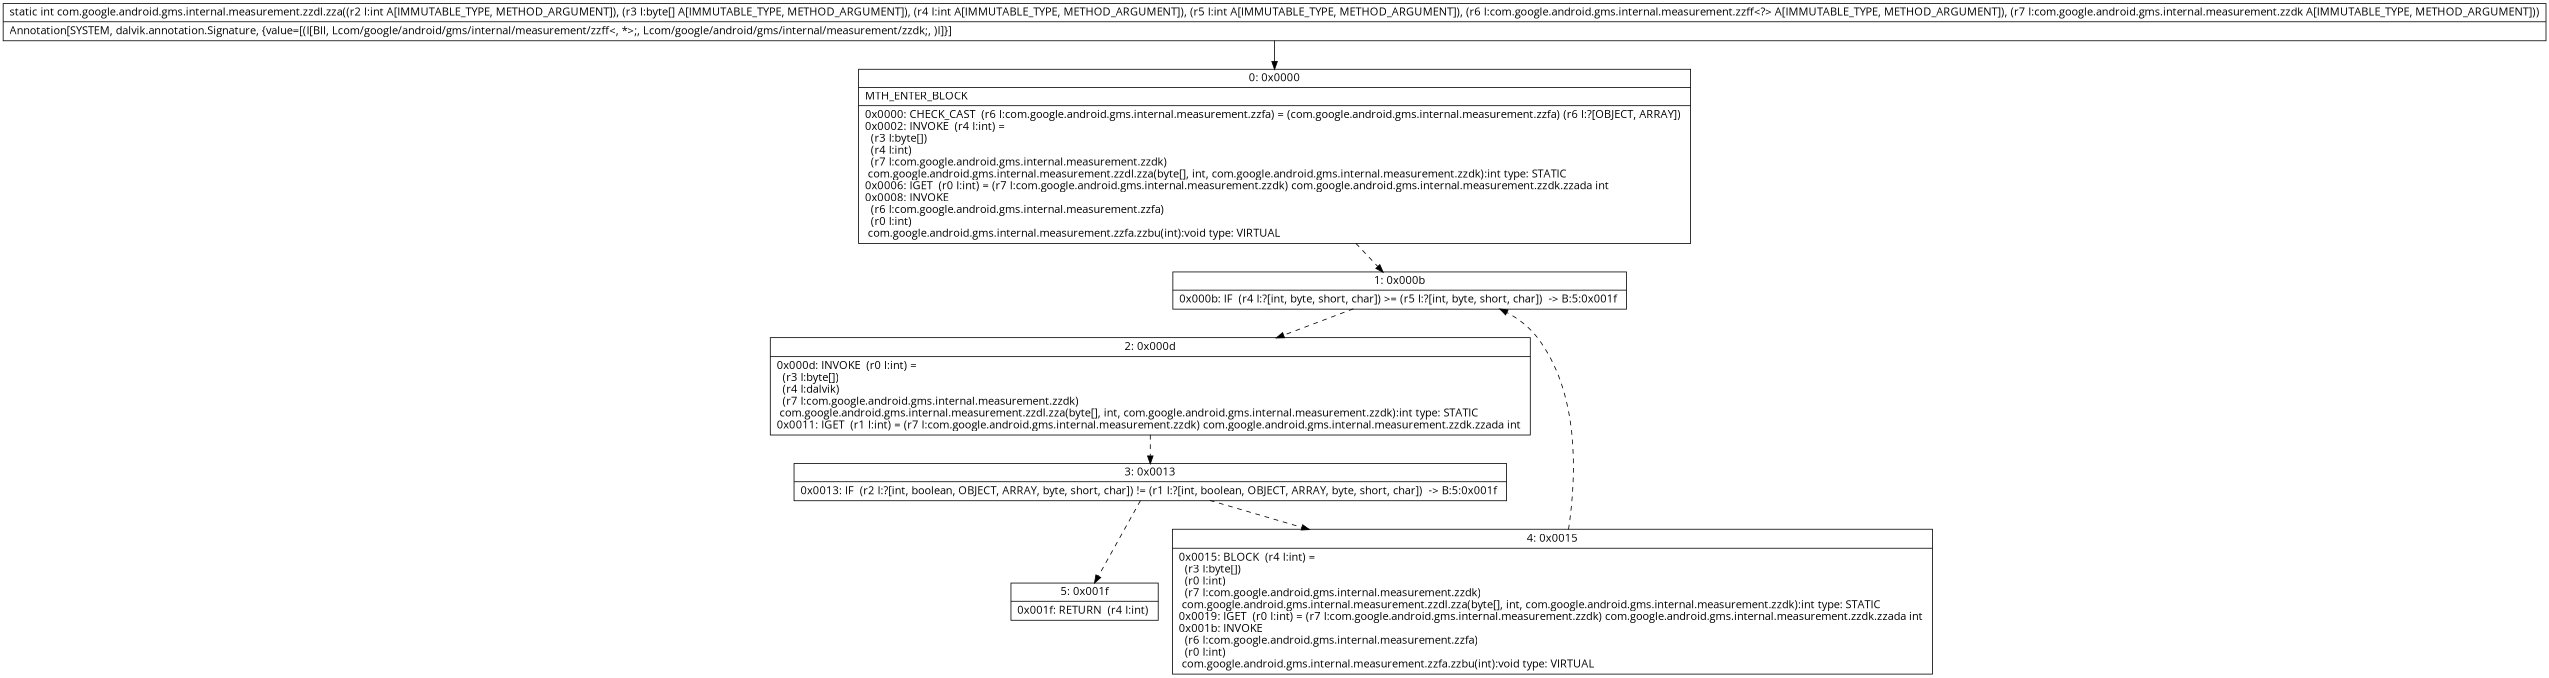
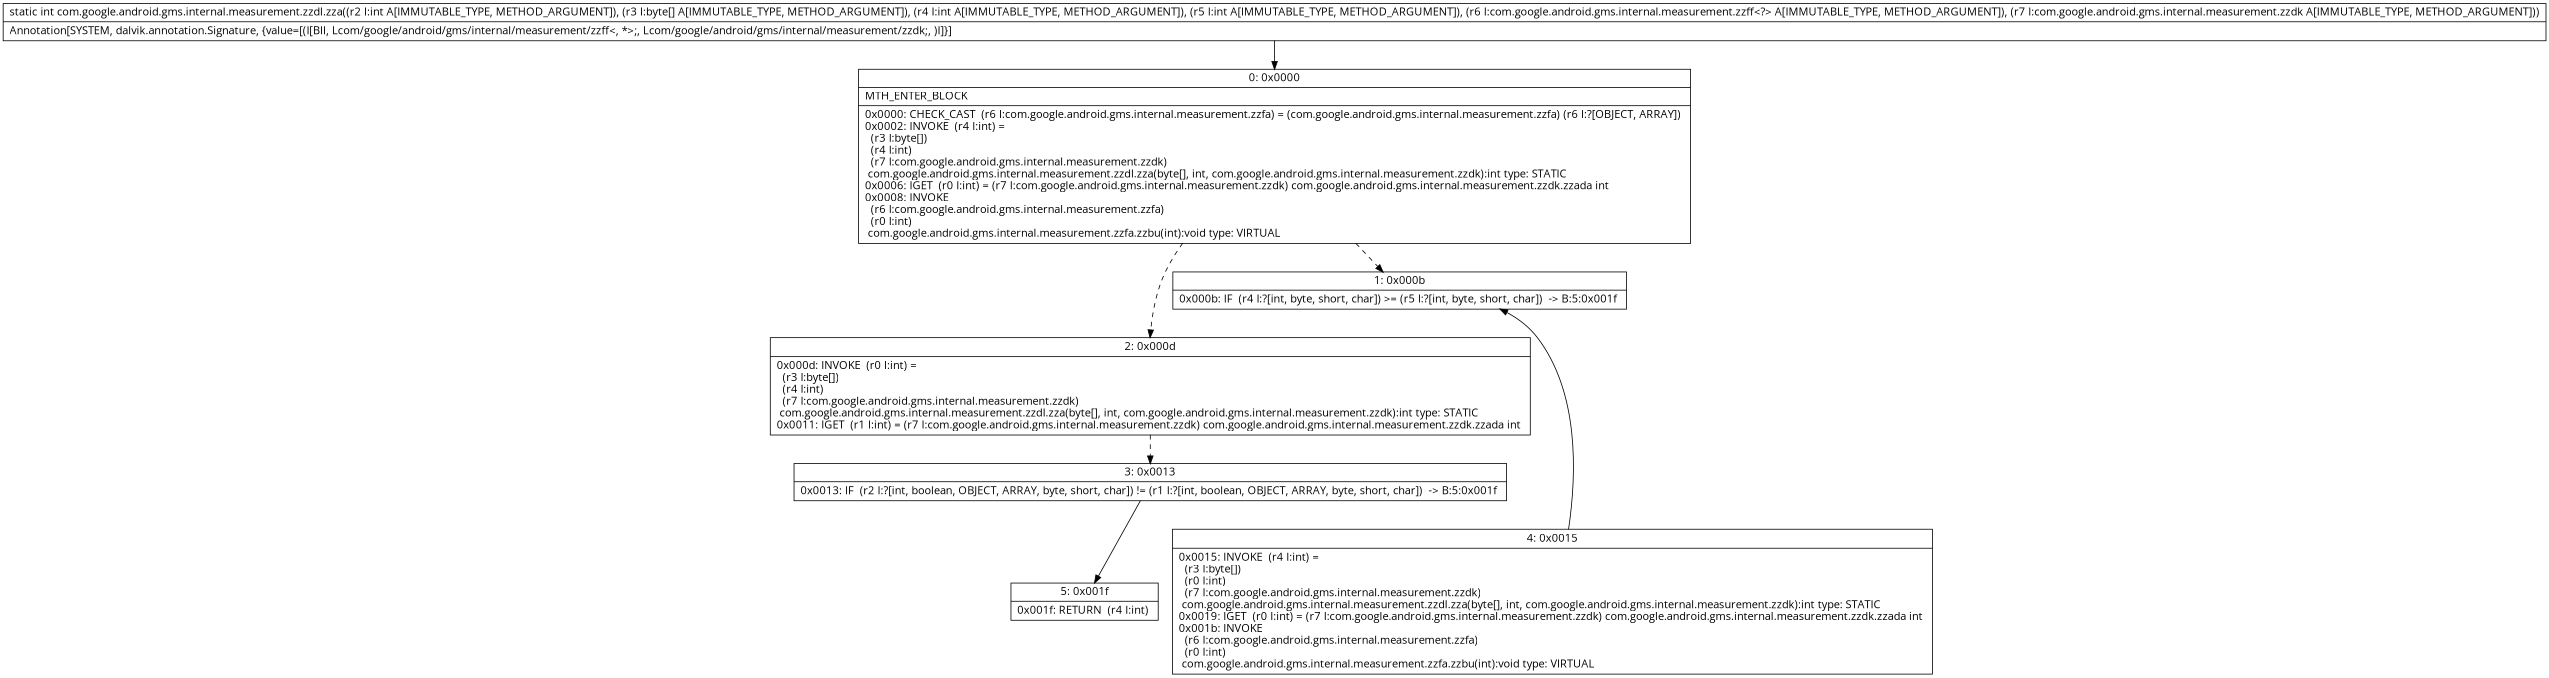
  digraph {
    fontname="Open Sans"
    node [fontname="Open Sans" shape=record]
    edge [fontname="Open Sans" style=dashed]
    n1 [label="{0\:\ 0x0000|MTH_ENTER_BLOCK\l|0x0000: CHECK_CAST  (r6 I:com.google.android.gms.internal.measurement.zzfa) = (com.google.android.gms.internal.measurement.zzfa) (r6 I:?[OBJECT, ARRAY]) \l0x0002: INVOKE  (r4 I:int) = \l  (r3 I:byte[])\l  (r4 I:int)\l  (r7 I:com.google.android.gms.internal.measurement.zzdk)\l com.google.android.gms.internal.measurement.zzdl.zza(byte[], int, com.google.android.gms.internal.measurement.zzdk):int type: STATIC \l0x0006: IGET  (r0 I:int) = (r7 I:com.google.android.gms.internal.measurement.zzdk) com.google.android.gms.internal.measurement.zzdk.zzada int \l0x0008: INVOKE  \l  (r6 I:com.google.android.gms.internal.measurement.zzfa)\l  (r0 I:int)\l com.google.android.gms.internal.measurement.zzfa.zzbu(int):void type: VIRTUAL \l}"]
    n2 [label="{1\:\ 0x000b|0x000b: IF  (r4 I:?[int, byte, short, char]) \>= (r5 I:?[int, byte, short, char])  \-\> B:5:0x001f \l}"]
-   n3 [label="{2\:\ 0x000d|0x000d: INVOKE  (r0 I:int) = \l  (r3 I:byte[])\l  (r4 I:dalvik)\l  (r7 I:com.google.android.gms.internal.measurement.zzdk)\l com.google.android.gms.internal.measurement.zzdl.zza(byte[], int, com.google.android.gms.internal.measurement.zzdk):int type: STATIC \l0x0011: IGET  (r1 I:int) = (r7 I:com.google.android.gms.internal.measurement.zzdk) com.google.android.gms.internal.measurement.zzdk.zzada int \l}"]
+   n3 [label="{2\:\ 0x000d|0x000d: INVOKE  (r0 I:int) = \l  (r3 I:byte[])\l  (r4 I:int)\l  (r7 I:com.google.android.gms.internal.measurement.zzdk)\l com.google.android.gms.internal.measurement.zzdl.zza(byte[], int, com.google.android.gms.internal.measurement.zzdk):int type: STATIC \l0x0011: IGET  (r1 I:int) = (r7 I:com.google.android.gms.internal.measurement.zzdk) com.google.android.gms.internal.measurement.zzdk.zzada int \l}"]
    n4 [label="{3\:\ 0x0013|0x0013: IF  (r2 I:?[int, boolean, OBJECT, ARRAY, byte, short, char]) != (r1 I:?[int, boolean, OBJECT, ARRAY, byte, short, char])  \-\> B:5:0x001f \l}"]
    n5 [label="{5\:\ 0x001f|0x001f: RETURN  (r4 I:int) \l}"]
-   n6 [label="{4\:\ 0x0015|0x0015: BLOCK  (r4 I:int) = \l  (r3 I:byte[])\l  (r0 I:int)\l  (r7 I:com.google.android.gms.internal.measurement.zzdk)\l com.google.android.gms.internal.measurement.zzdl.zza(byte[], int, com.google.android.gms.internal.measurement.zzdk):int type: STATIC \l0x0019: IGET  (r0 I:int) = (r7 I:com.google.android.gms.internal.measurement.zzdk) com.google.android.gms.internal.measurement.zzdk.zzada int \l0x001b: INVOKE  \l  (r6 I:com.google.android.gms.internal.measurement.zzfa)\l  (r0 I:int)\l com.google.android.gms.internal.measurement.zzfa.zzbu(int):void type: VIRTUAL \l}"]
+   n6 [label="{4\:\ 0x0015|0x0015: INVOKE  (r4 I:int) = \l  (r3 I:byte[])\l  (r0 I:int)\l  (r7 I:com.google.android.gms.internal.measurement.zzdk)\l com.google.android.gms.internal.measurement.zzdl.zza(byte[], int, com.google.android.gms.internal.measurement.zzdk):int type: STATIC \l0x0019: IGET  (r0 I:int) = (r7 I:com.google.android.gms.internal.measurement.zzdk) com.google.android.gms.internal.measurement.zzdk.zzada int \l0x001b: INVOKE  \l  (r6 I:com.google.android.gms.internal.measurement.zzfa)\l  (r0 I:int)\l com.google.android.gms.internal.measurement.zzfa.zzbu(int):void type: VIRTUAL \l}"]
    n7 [label="{static int com.google.android.gms.internal.measurement.zzdl.zza((r2 I:int A[IMMUTABLE_TYPE, METHOD_ARGUMENT]), (r3 I:byte[] A[IMMUTABLE_TYPE, METHOD_ARGUMENT]), (r4 I:int A[IMMUTABLE_TYPE, METHOD_ARGUMENT]), (r5 I:int A[IMMUTABLE_TYPE, METHOD_ARGUMENT]), (r6 I:com.google.android.gms.internal.measurement.zzff\<?\> A[IMMUTABLE_TYPE, METHOD_ARGUMENT]), (r7 I:com.google.android.gms.internal.measurement.zzdk A[IMMUTABLE_TYPE, METHOD_ARGUMENT]))  | Annotation[SYSTEM, dalvik.annotation.Signature, \{value=[(I[BII, Lcom\/google\/android\/gms\/internal\/measurement\/zzff\<, *\>;, Lcom\/google\/android\/gms\/internal\/measurement\/zzdk;, )I]\}]\l}"]
    n1 -> n2
-   n2 -> n3
+   n1 -> n3
    n3 -> n4
-   n4 -> n5
-   n4 -> n6
-   n6 -> n2
+   n4 -> n5 [style=""]
+   n6 -> n2 [style=""]
    n7 -> n1 [style=""]
  }
